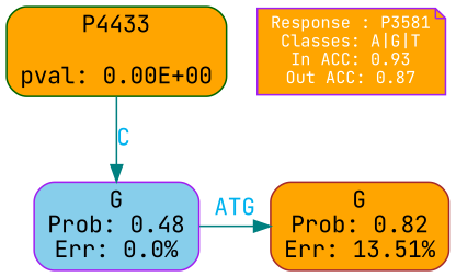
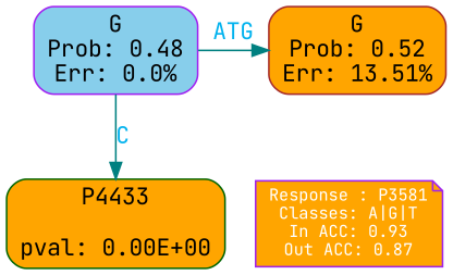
  digraph {
    fontname="JetBrains Mono"
    ranksep=equally
    splines=polylines
    node [color=purple fillcolor=orange fontname="JetBrains Mono" shape=box style="filled, rounded"]
    edge [arrowhead=normal color=teal fontcolor=deepskyblue2 fontname="JetBrains Mono"]
-   n1 [color=brown label="G\nProb: 0.82\nErr: 13.51%"]
+   n1 [color=brown label="G\nProb: 0.52\nErr: 13.51%"]
    n2 [fillcolor=skyblue label="G\nProb: 0.48\nErr: 0.0%"]
    n3 [align=left fontcolor=white fontsize=10 label="Response : P3581\nClasses: A|G|T\nIn ACC: 0.93\nOut ACC: 0.87\n" shape=note style=filled]
    n4 [color=darkgreen label="P4433\n\npval: 0.00E+00"]
    subgraph sub_1 {
      rank=same
      n1
      n2
    }
    subgraph sub_2 {
      rank=same
      n3
      n4
    }
    n2 -> n1 [label=ATG]
-   n4 -> n2 [label=C]
+   n2 -> n4 [label=C]
  }
